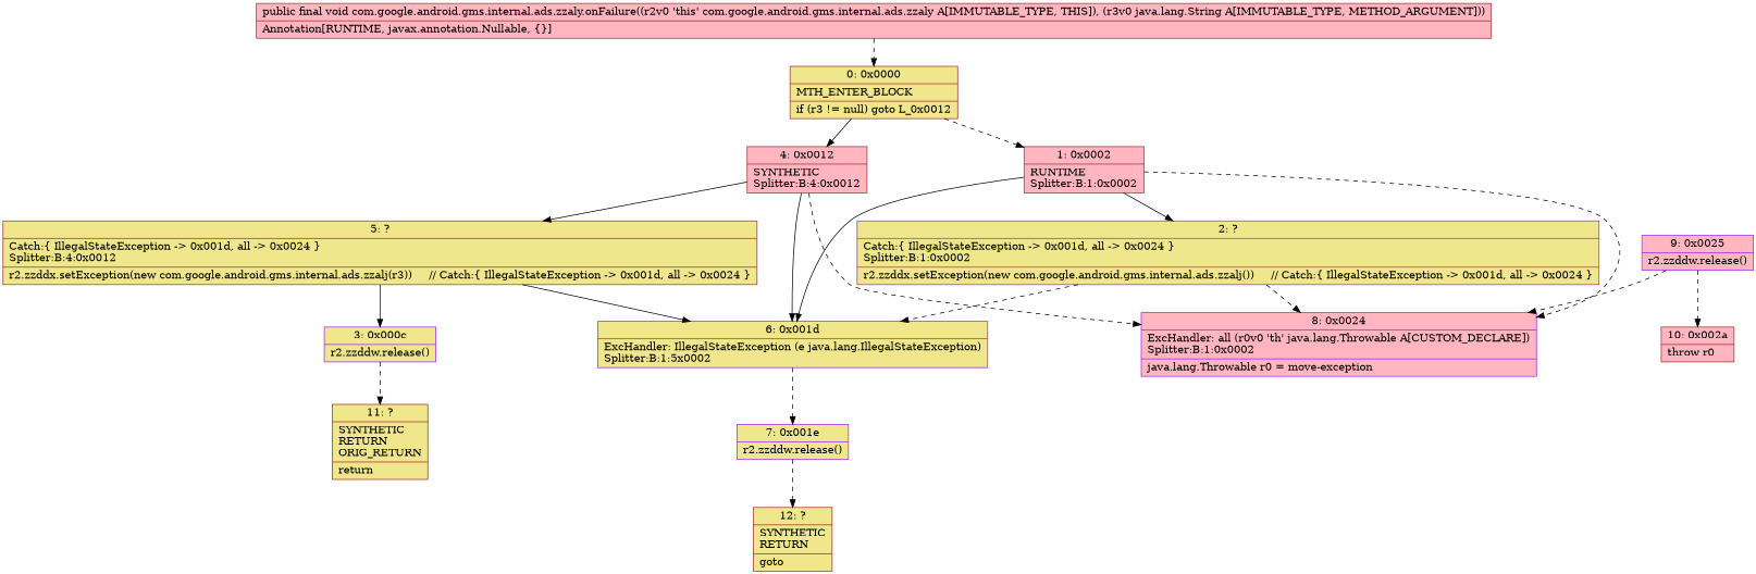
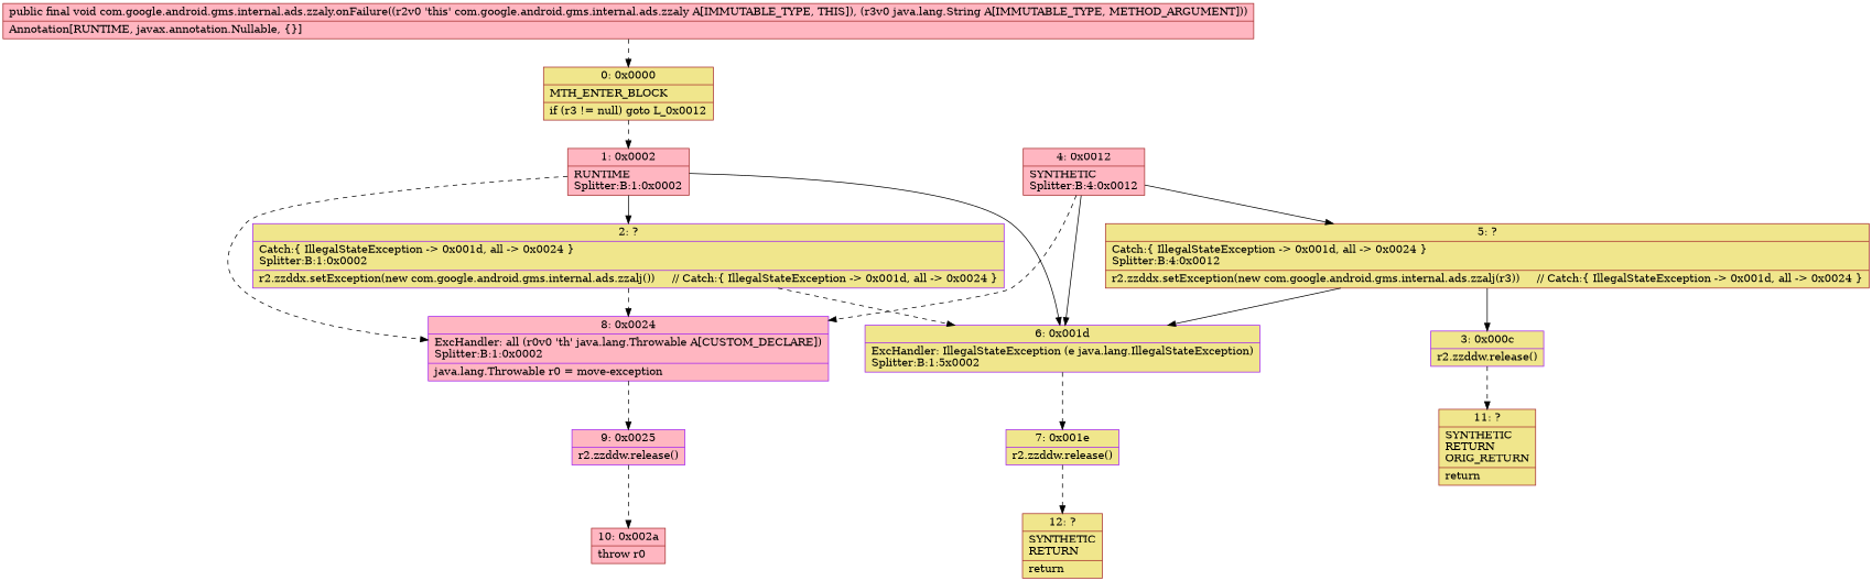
  digraph {
    node [color=brown fillcolor=khaki shape=record style=filled]
    edge [style=dashed]
    n1 [label="{0\:\ 0x0000|MTH_ENTER_BLOCK\l|if (r3 != null) goto L_0x0012\l}"]
    n2 [fillcolor=lightpink label="{1\:\ 0x0002|RUNTIME\lSplitter:B:1:0x0002\l}"]
    n3 [fillcolor=lightpink label="{4\:\ 0x0012|SYNTHETIC\lSplitter:B:4:0x0012\l}"]
    n4 [color=purple label="{2\:\ ?|Catch:\{ IllegalStateException \-\> 0x001d, all \-\> 0x0024 \}\lSplitter:B:1:0x0002\l|r2.zzddx.setException(new com.google.android.gms.internal.ads.zzalj())     \/\/ Catch:\{ IllegalStateException \-\> 0x001d, all \-\> 0x0024 \}\l}"]
    n5 [color=purple label="{6\:\ 0x001d|ExcHandler: IllegalStateException (e java.lang.IllegalStateException)\lSplitter:B:1:5x0002\l}"]
    n6 [color=purple fillcolor=lightpink label="{8\:\ 0x0024|ExcHandler: all (r0v0 'th' java.lang.Throwable A[CUSTOM_DECLARE])\lSplitter:B:1:0x0002\l|java.lang.Throwable r0 = move\-exception\l}"]
    n7 [label="{5\:\ ?|Catch:\{ IllegalStateException \-\> 0x001d, all \-\> 0x0024 \}\lSplitter:B:4:0x0012\l|r2.zzddx.setException(new com.google.android.gms.internal.ads.zzalj(r3))     \/\/ Catch:\{ IllegalStateException \-\> 0x001d, all \-\> 0x0024 \}\l}"]
    n8 [color=purple label="{7\:\ 0x001e|r2.zzddw.release()\l}"]
    n9 [color=purple fillcolor=lightpink label="{9\:\ 0x0025|r2.zzddw.release()\l}"]
    n10 [color=purple label="{3\:\ 0x000c|r2.zzddw.release()\l}"]
    n11 [label="{11\:\ ?|SYNTHETIC\lRETURN\lORIG_RETURN\l|return\l}"]
-   n12 [label="{12\:\ ?|SYNTHETIC\lRETURN\l|goto\l}"]
+   n12 [label="{12\:\ ?|SYNTHETIC\lRETURN\l|return\l}"]
    n13 [fillcolor=lightpink label="{10\:\ 0x002a|throw r0\l}"]
    n14 [fillcolor=lightpink label="{public final void com.google.android.gms.internal.ads.zzaly.onFailure((r2v0 'this' com.google.android.gms.internal.ads.zzaly A[IMMUTABLE_TYPE, THIS]), (r3v0 java.lang.String A[IMMUTABLE_TYPE, METHOD_ARGUMENT]))  | Annotation[RUNTIME, javax.annotation.Nullable, \{\}]\l}"]
    n1 -> n2
-   n1 -> n3 [style=solid]
    n2 -> n4 [style=solid]
    n2 -> n5 [style=solid]
    n2 -> n6
    n3 -> n5 [style=solid]
    n3 -> n6
    n3 -> n7 [style=solid]
    n4 -> n5
    n4 -> n6
    n5 -> n8
-   n9 -> n6
+   n6 -> n9
    n7 -> n5 [style=solid]
    n7 -> n10 [style=solid]
    n8 -> n12
    n9 -> n13
    n10 -> n11
    n14 -> n1
  }
